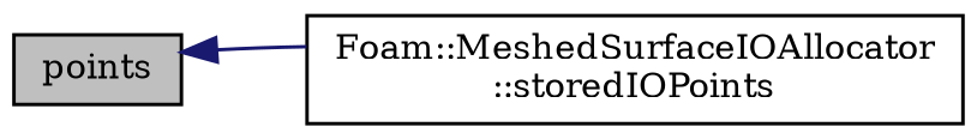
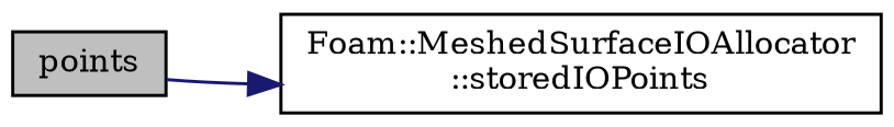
  digraph {
    rankdir=LR
    fontname="DejaVu Serif"
    node [color=black fontname="DejaVu Serif" fontsize=10 shape=record]
    n1 [fillcolor=grey75 fontcolor=black height=0.2 label=points style=filled width=0.4]
    n2 [height=0.2 label="Foam::MeshedSurfaceIOAllocator\l::storedIOPoints" width=0.4]
-   n2 -> n1 [color=midnightblue fontname="DejaVu Serif" fontsize=10 labelfontname=FreeSans labelfontsize=10 style=solid]
+   n1 -> n2 [color=midnightblue fontname="DejaVu Serif" fontsize=10 labelfontname=FreeSans labelfontsize=10 style=solid]
  }
